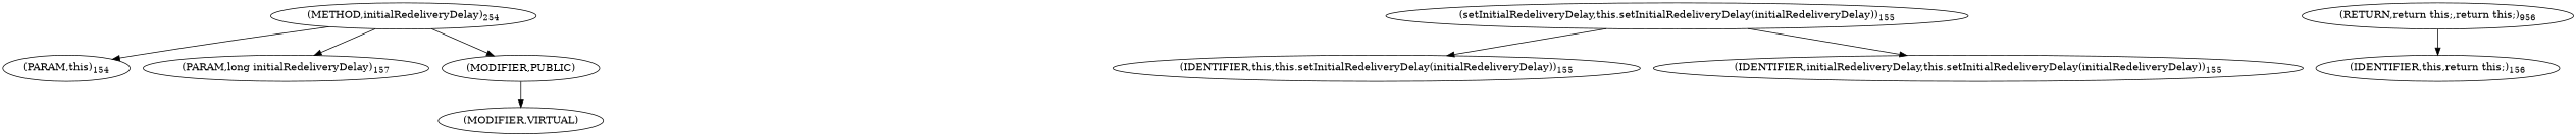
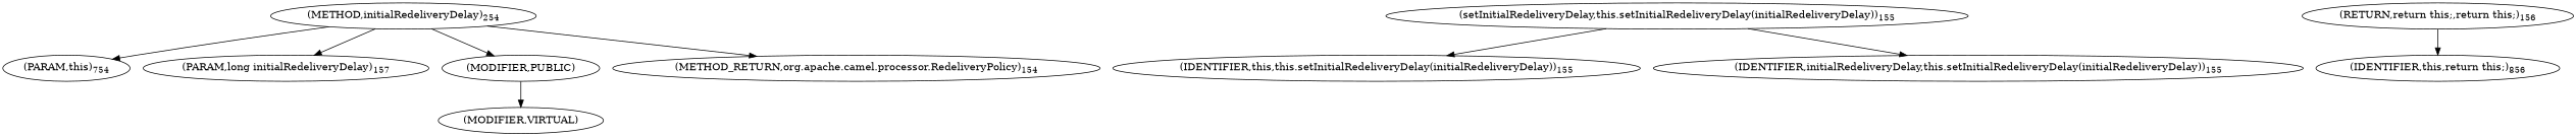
  digraph {
    n1 [label=<(METHOD,initialRedeliveryDelay)<SUB>254</SUB>>]
-   n2 [label=<(PARAM,this)<SUB>154</SUB>>]
+   n2 [label=<(PARAM,this)<SUB>754</SUB>>]
    n3 [label=<(PARAM,long initialRedeliveryDelay)<SUB>157</SUB>>]
    n4 [label=<(MODIFIER,PUBLIC)>]
+   n5 [label=<(METHOD_RETURN,org.apache.camel.processor.RedeliveryPolicy)<SUB>154</SUB>>]
    n6 [label=<(MODIFIER,VIRTUAL)>]
    n7 [label=<(setInitialRedeliveryDelay,this.setInitialRedeliveryDelay(initialRedeliveryDelay))<SUB>155</SUB>>]
    n8 [label=<(IDENTIFIER,this,this.setInitialRedeliveryDelay(initialRedeliveryDelay))<SUB>155</SUB>>]
    n9 [label=<(IDENTIFIER,initialRedeliveryDelay,this.setInitialRedeliveryDelay(initialRedeliveryDelay))<SUB>155</SUB>>]
-   n10 [label=<(RETURN,return this;,return this;)<SUB>956</SUB>>]
-   n11 [label=<(IDENTIFIER,this,return this;)<SUB>156</SUB>>]
+   n10 [label=<(RETURN,return this;,return this;)<SUB>156</SUB>>]
+   n11 [label=<(IDENTIFIER,this,return this;)<SUB>856</SUB>>]
    n1 -> n2
    n1 -> n3
    n1 -> n4
+   n1 -> n5
    n4 -> n6
    n7 -> n8
    n7 -> n9
    n10 -> n11
  }
